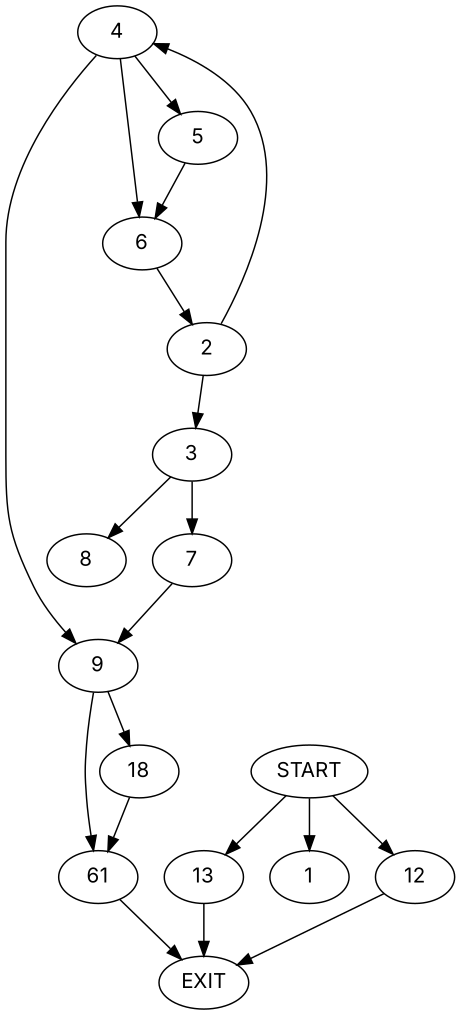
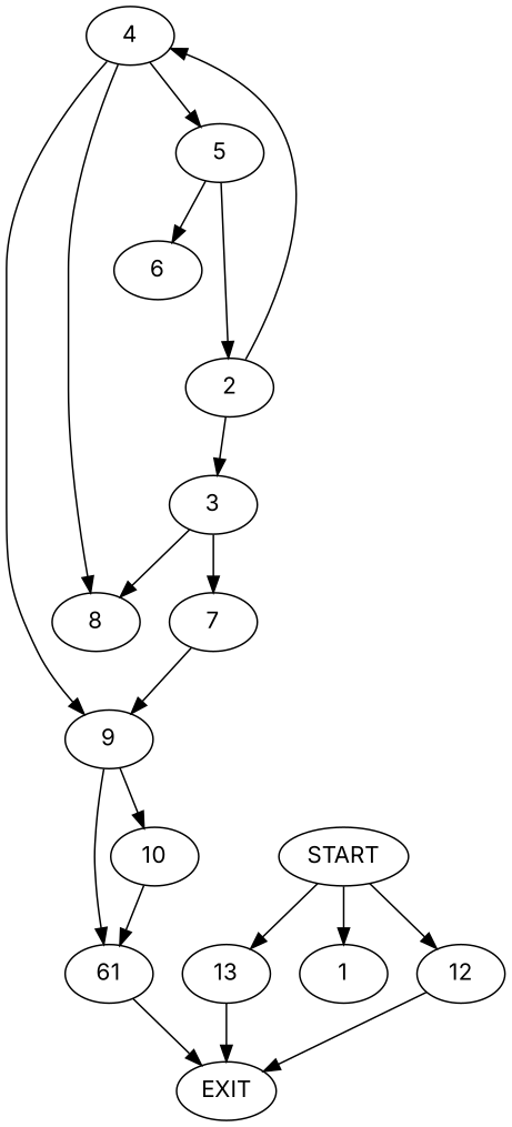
  digraph {
    fontname=Inter
    node [fontname=Inter]
    edge [fontname=Inter]
    n1 [label=START]
    1
    12
    13
    n5 [label=EXIT]
    2
    3
    4
    7
    8
    5
    6
    9
-   10 [label=18]
+   10
    n15 [label=61]
    n1 -> 1
    n1 -> 12
    n1 -> 13
    12 -> n5
    13 -> n5
    2 -> 3
    2 -> 4
    3 -> 7
    3 -> 8
    4 -> 5
-   4 -> 6
+   4 -> 8
    4 -> 9
    7 -> 9
    5 -> 6
-   6 -> 2
+   5 -> 2
    9 -> 10
    9 -> n15
    10 -> n15
    n15 -> n5
  }
